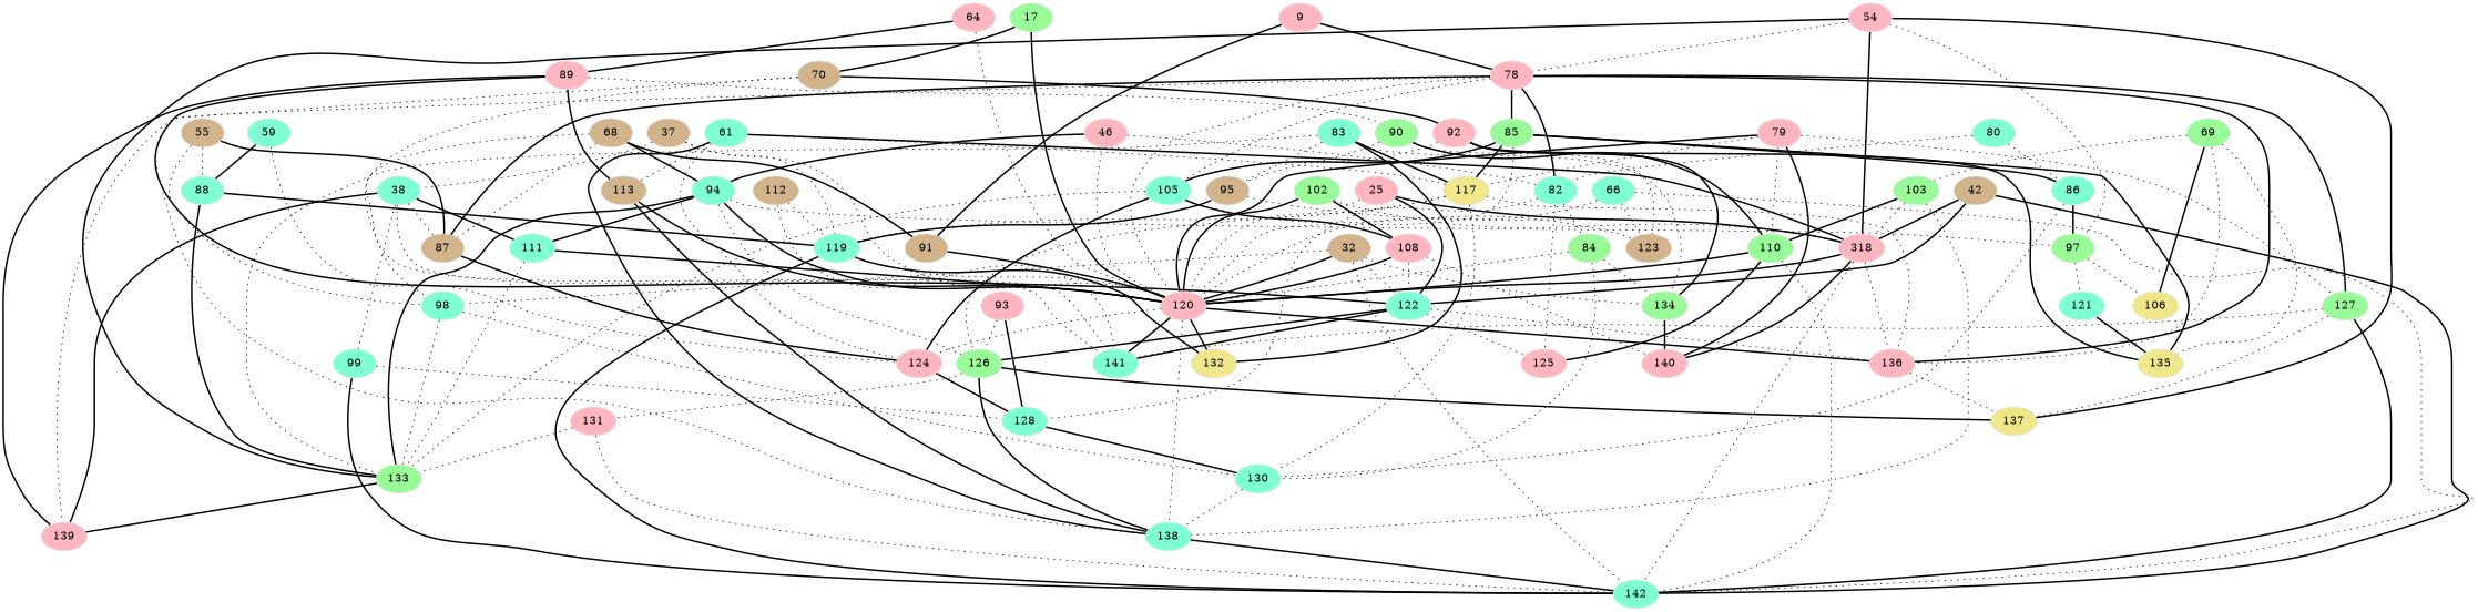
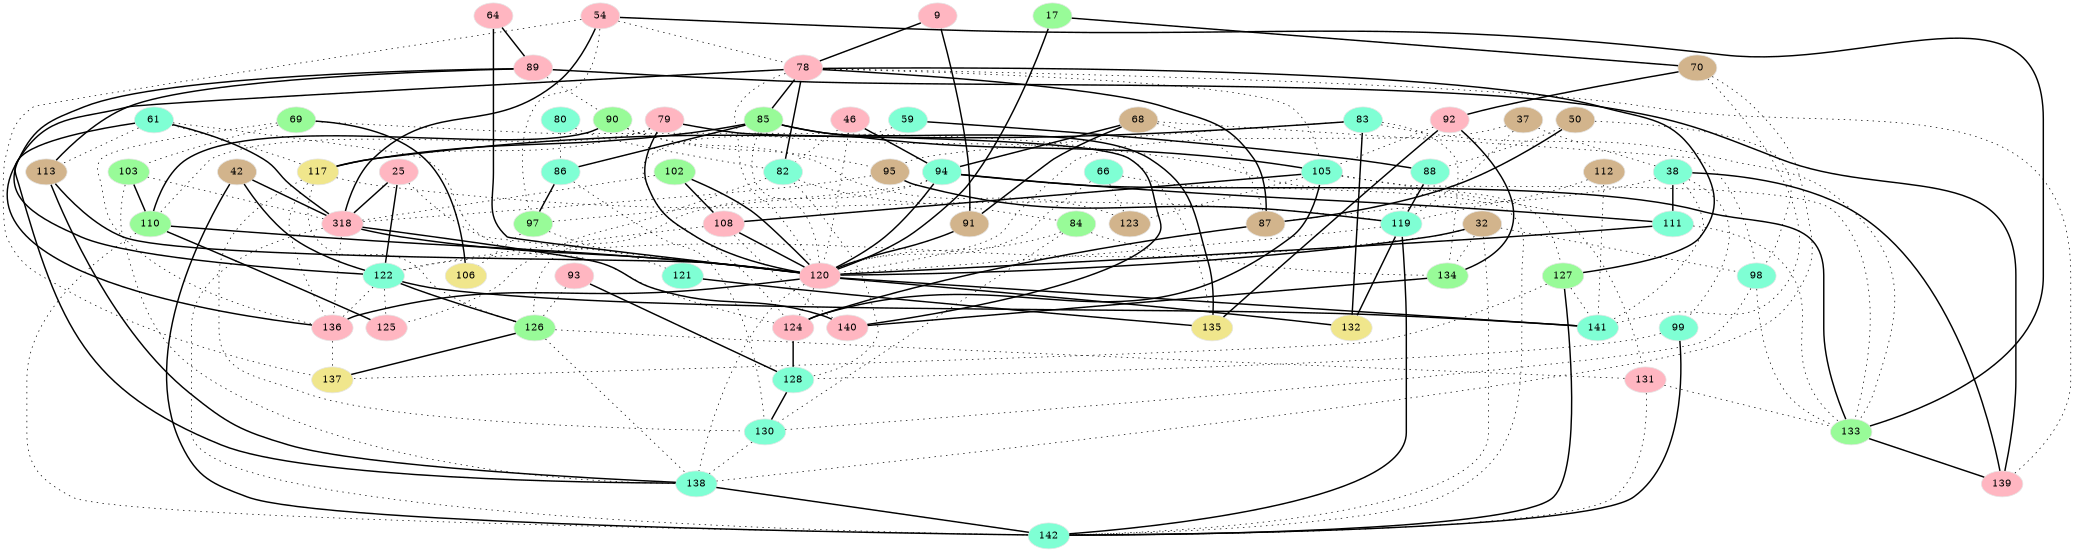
  graph {
    node [color=gray90 fillcolor=aquamarine style=filled]
    edge [style=dotted]
    78 [fillcolor=lightpink super="+60+76"]
    120 [fillcolor=lightpink super="+101+71+115+96"]
    87 [fillcolor=tan super="+33"]
    139 [fillcolor=lightpink]
    82 [super="+41"]
    136 [fillcolor=lightpink super="+1+129"]
    85 [fillcolor=palegreen super="+15"]
    105 [super="+57+72"]
    127 [fillcolor=palegreen]
    9 [fillcolor=lightpink]
    91 [fillcolor=tan]
    17 [fillcolor=palegreen]
    70 [fillcolor=tan]
    141
    138 [super="+3+49"]
    92 [fillcolor=lightpink]
    124 [fillcolor=lightpink super="+75"]
    132 [fillcolor=khaki]
    n19 [fillcolor=lightpink label=318 super="+29+23+77"]
    142 [super="+114"]
    140 [fillcolor=lightpink]
    25 [fillcolor=lightpink]
    122 [super="+13+44"]
    126 [fillcolor=palegreen super="+104"]
    125 [fillcolor=lightpink]
    32 [fillcolor=tan super="+6"]
    98
    134 [fillcolor=palegreen]
    133 [fillcolor=palegreen super="+36+116"]
    130 [super="+26"]
    37 [fillcolor=tan]
    38
    119 [super="+100"]
    99
    111 [super="+74"]
    128 [super="+52"]
    42 [fillcolor=tan]
    84 [fillcolor=palegreen super="+30"]
    46 [fillcolor=lightpink]
    94 [super="+22"]
    97 [fillcolor=palegreen super="+51"]
    54 [fillcolor=lightpink]
    137 [fillcolor=khaki super="+8"]
    106 [fillcolor=khaki]
    121
-   55 [fillcolor=tan]
+   55 [fillcolor=tan label=50]
    88 [super="+19"]
    59
    113 [fillcolor=tan super="+40"]
    61
    117 [fillcolor=khaki super="+107"]
    89 [fillcolor=lightpink super="+47"]
    90 [fillcolor=palegreen]
    64 [fillcolor=lightpink]
    66
    123 [fillcolor=tan]
    68 [fillcolor=tan]
    69 [fillcolor=palegreen]
    103 [fillcolor=palegreen]
    135 [fillcolor=khaki]
    110 [fillcolor=palegreen super="+73+62"]
    86
    108 [fillcolor=lightpink super="+67"]
    131 [fillcolor=lightpink]
    79 [fillcolor=lightpink]
    80
    95 [fillcolor=tan super="+2+43"]
    83
    93 [fillcolor=lightpink]
    102 [fillcolor=palegreen]
    112 [fillcolor=tan]
    78 -- 120
    78 -- 87 [style=bold]
    78 -- 139
    78 -- 82 [style=bold weight=3]
    78 -- 136 [style=bold]
    78 -- 85 [style=bold]
    78 -- 105 [weight=2]
    78 -- 127 [style=bold]
    120 -- 136 [style=bold]
    120 -- 141 [style=bold]
    120 -- 138
    120 -- 124 [weight=2]
    120 -- 132 [style=bold]
    87 -- 124 [style=bold]
    82 -- 125
    82 -- 128
    82 -- 84
    136 -- 137 [weight=2]
    85 -- 120
    85 -- 105 [style=bold weight=2]
    85 -- 117 [style=bold]
    85 -- 135 [style=bold]
    85 -- 86 [style=bold]
    105 -- 124 [style=bold weight=2]
    105 -- 133
    105 -- 123
    105 -- 108 [style=bold]
+   105 -- 131
    127 -- 141
    127 -- 142 [style=bold]
    127 -- 137
    9 -- 78 [style=bold]
    9 -- 91 [style=bold]
    91 -- 120 [style=bold weight=2]
    17 -- 120 [style=bold]
    17 -- 70 [style=bold]
    70 -- 141
    70 -- 138
    70 -- 92 [style=bold]
    138 -- 142 [style=bold weight=2]
    92 -- 105
    92 -- 134 [style=bold]
    92 -- 135 [style=bold]
    124 -- 128 [style=bold]
    n19 -- 120 [style=bold weight=2]
    n19 -- 136
    n19 -- 142
    n19 -- 140 [style=bold]
    25 -- 120 [weight=3]
    25 -- n19 [style=bold]
    25 -- 122 [style=bold weight=3]
    122 -- 136
    122 -- 141 [style=bold]
    122 -- 126 [style=bold weight=2]
    122 -- 125
-   126 -- 138 [style=bold]
+   126 -- 138
    126 -- 137 [style=bold]
    126 -- 131
    32 -- 120 [style=bold]
    32 -- 142
    32 -- 122
    32 -- 98
    32 -- 134
    98 -- 133
    98 -- 130
    134 -- 140 [style=bold]
    133 -- 139 [style=bold]
    130 -- 138
    37 -- 120
    37 -- 38
    37 -- 119
    38 -- 87
    38 -- 139 [style=bold]
    38 -- 141
    38 -- 99
    38 -- 111 [style=bold weight=2]
    119 -- 120 [weight=3]
    119 -- 132 [style=bold]
    119 -- 142 [style=bold]
    99 -- 142 [style=bold]
    99 -- 128
    111 -- 120 [style=bold]
    111 -- 133
    128 -- 130 [style=bold]
    42 -- n19 [style=bold]
    42 -- 142 [style=bold]
    42 -- 122 [style=bold weight=2]
    84 -- 120 [weight=4]
    84 -- 134
    84 -- 130
    46 -- 120
    46 -- 82
    46 -- 94 [style=bold]
    94 -- 120 [style=bold]
    94 -- 126 [weight=2]
    94 -- 133 [style=bold]
    94 -- 111 [style=bold]
    94 -- 97
    97 -- 106
    97 -- 121
    54 -- 78
    54 -- n19 [style=bold]
    54 -- 133 [style=bold]
    54 -- 97
-   54 -- 137 [style=bold]
+   54 -- 137
    121 -- 135 [style=bold]
    55 -- 87 [style=bold]
    55 -- 98
    55 -- 88
-   88 -- 133 [style=bold weight=3]
    88 -- 119 [style=bold]
    59 -- 124
    59 -- 88 [style=bold]
    113 -- 120 [style=bold]
    113 -- 138 [style=bold]
    61 -- 138 [style=bold]
    61 -- 124
    61 -- n19 [style=bold]
    61 -- 113 [weight=2]
    61 -- 117
    117 -- 136
    117 -- 126
    117 -- 130
    117 -- 119
    89 -- 139 [style=bold]
    89 -- 122 [style=bold]
    89 -- 113 [style=bold]
    89 -- 90
    90 -- 123
    90 -- 110 [style=bold weight=3]
    90 -- 95
-   64 -- 120 [weight=2]
+   64 -- 120 [style=bold weight=2]
    64 -- 89 [style=bold]
    66 -- 120
    66 -- 142
    66 -- 123
    68 -- 87
    68 -- 91 [style=bold]
    68 -- 98
    68 -- 94 [style=bold]
    69 -- 136
    69 -- 106 [style=bold]
    69 -- 103
    69 -- 135
    103 -- 138
    103 -- n19
    103 -- 110 [style=bold]
    110 -- 120 [style=bold weight=2]
    110 -- 142 [weight=2]
    110 -- 125 [style=bold]
    86 -- 130
    86 -- 97 [style=bold]
    108 -- 120 [style=bold]
    108 -- 140 [weight=2]
    108 -- 122
    131 -- 142
    131 -- 133
    79 -- 120 [style=bold]
    79 -- 127
    79 -- 140 [style=bold]
    79 -- 117
    79 -- 110
    80 -- 82
    80 -- 86
    95 -- n19
    95 -- 119 [style=bold]
    83 -- 132 [style=bold]
    83 -- 134
    83 -- 133
    83 -- 117 [style=bold]
    83 -- 95
    93 -- 126
    93 -- 128 [style=bold]
    102 -- 120 [style=bold]
    102 -- n19 [weight=2]
    102 -- 108 [style=bold weight=2]
    112 -- 141
    112 -- 119
  }
